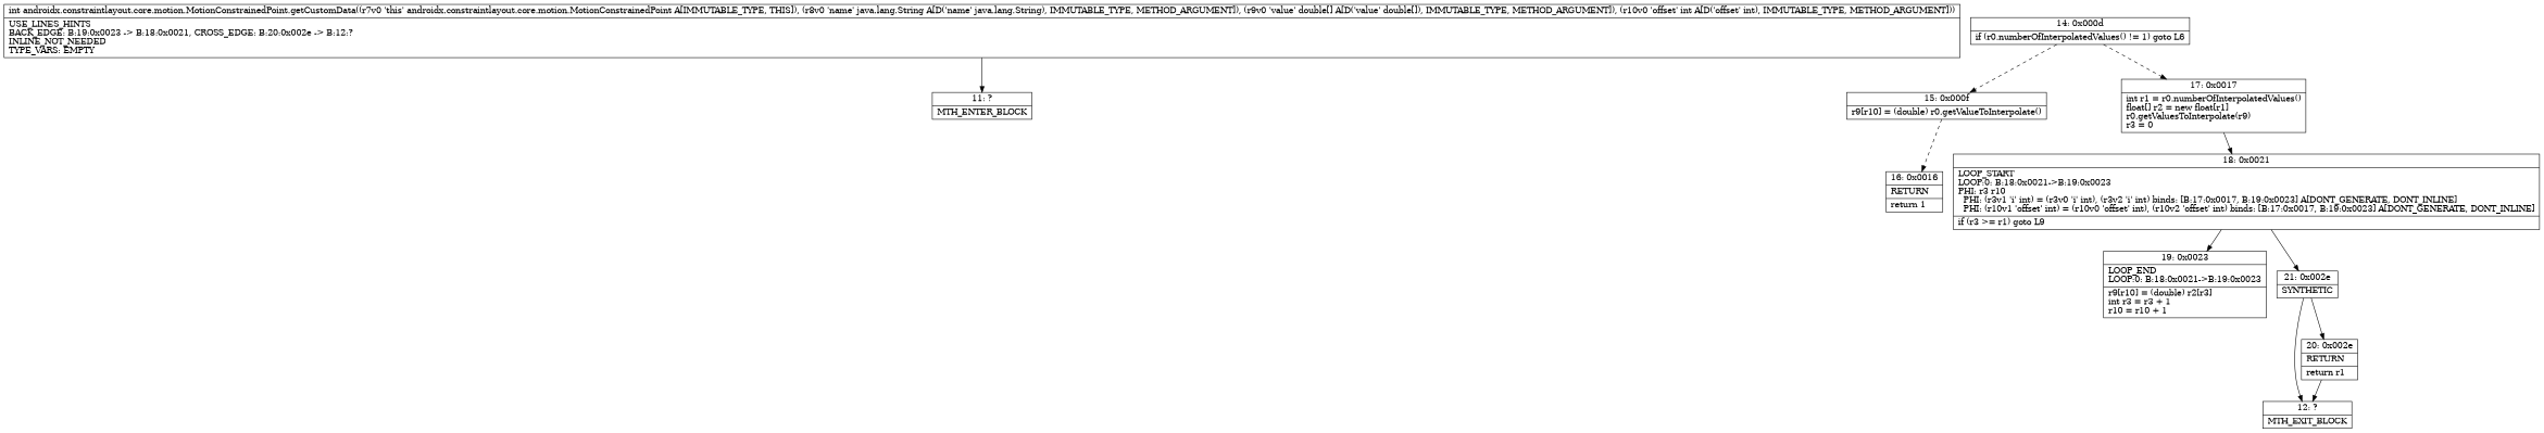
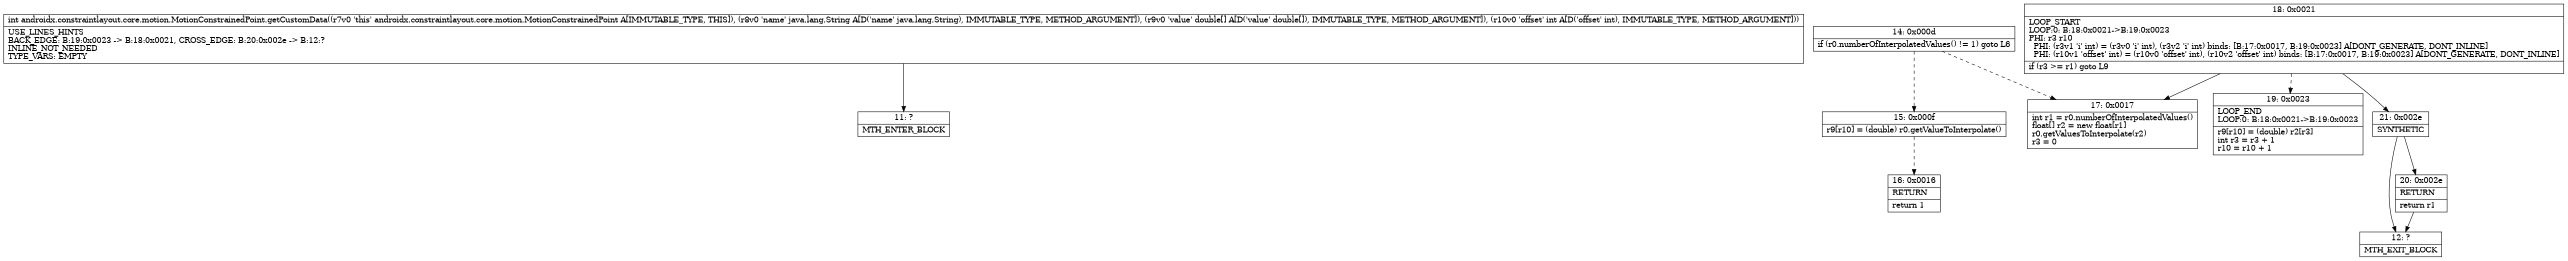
  digraph {
    node [shape=record]
    n1 [label="{11\:\ ?|MTH_ENTER_BLOCK\l}"]
    n2 [label="{14\:\ 0x000d|if (r0.numberOfInterpolatedValues() != 1) goto L6\l}"]
    n3 [label="{15\:\ 0x000f|r9[r10] = (double) r0.getValueToInterpolate()\l}"]
-   n4 [label="{17\:\ 0x0017|int r1 = r0.numberOfInterpolatedValues()\lfloat[] r2 = new float[r1]\lr0.getValuesToInterpolate(r9)\lr3 = 0\l}"]
+   n4 [label="{17\:\ 0x0017|int r1 = r0.numberOfInterpolatedValues()\lfloat[] r2 = new float[r1]\lr0.getValuesToInterpolate(r2)\lr3 = 0\l}"]
    n5 [label="{16\:\ 0x0016|RETURN\l|return 1\l}"]
    n6 [label="{18\:\ 0x0021|LOOP_START\lLOOP:0: B:18:0x0021\-\>B:19:0x0023\lPHI: r3 r10 \l  PHI: (r3v1 'i' int) = (r3v0 'i' int), (r3v2 'i' int) binds: [B:17:0x0017, B:19:0x0023] A[DONT_GENERATE, DONT_INLINE]\l  PHI: (r10v1 'offset' int) = (r10v0 'offset' int), (r10v2 'offset' int) binds: [B:17:0x0017, B:19:0x0023] A[DONT_GENERATE, DONT_INLINE]\l|if (r3 \>= r1) goto L9\l}"]
    n7 [label="{12\:\ ?|MTH_EXIT_BLOCK\l}"]
    n8 [label="{19\:\ 0x0023|LOOP_END\lLOOP:0: B:18:0x0021\-\>B:19:0x0023\l|r9[r10] = (double) r2[r3]\lint r3 = r3 + 1\lr10 = r10 + 1\l}"]
    n9 [label="{21\:\ 0x002e|SYNTHETIC\l}"]
    n10 [label="{20\:\ 0x002e|RETURN\l|return r1\l}"]
    n11 [label="{int androidx.constraintlayout.core.motion.MotionConstrainedPoint.getCustomData((r7v0 'this' androidx.constraintlayout.core.motion.MotionConstrainedPoint A[IMMUTABLE_TYPE, THIS]), (r8v0 'name' java.lang.String A[D('name' java.lang.String), IMMUTABLE_TYPE, METHOD_ARGUMENT]), (r9v0 'value' double[] A[D('value' double[]), IMMUTABLE_TYPE, METHOD_ARGUMENT]), (r10v0 'offset' int A[D('offset' int), IMMUTABLE_TYPE, METHOD_ARGUMENT]))  | USE_LINES_HINTS\lBACK_EDGE: B:19:0x0023 \-\> B:18:0x0021, CROSS_EDGE: B:20:0x002e \-\> B:12:?\lINLINE_NOT_NEEDED\lTYPE_VARS: EMPTY\l}"]
    n2 -> n3 [style=dashed]
    n2 -> n4 [style=dashed]
    n3 -> n5 [style=dashed]
-   n4 -> n6
-   n6 -> n8 [style=solid]
+   n6 -> n4
+   n6 -> n8 [style=dashed]
    n6 -> n9
    n9 -> n7
    n9 -> n10
    n10 -> n7
    n11 -> n1
  }
